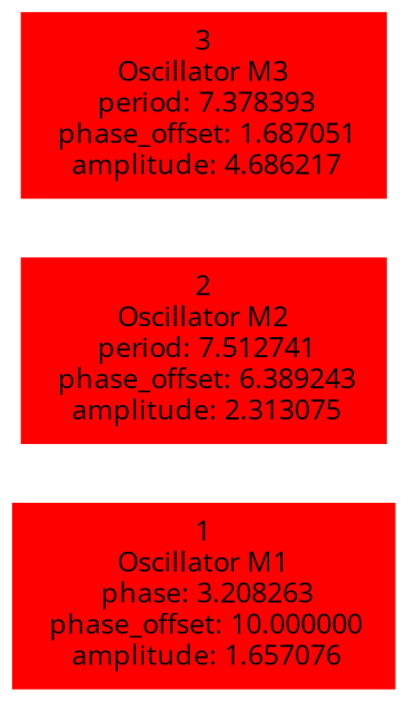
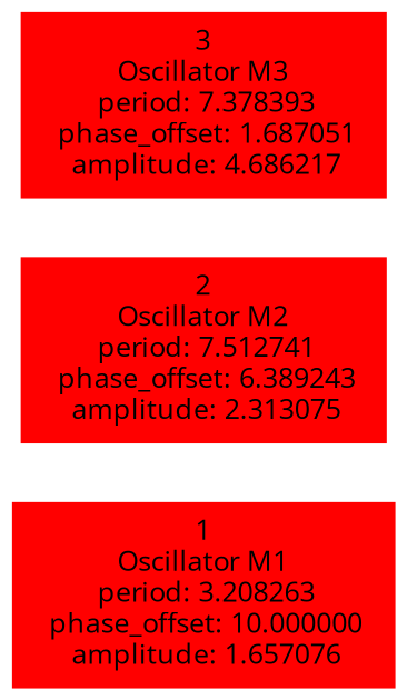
  digraph {
    forcelabels=true
    rankdir=LR
    fontname="Open Sans"
    node [color=red fontsize=8 shape=box style=filled fontname="Open Sans"]
-   n1 [label=<1<BR />Oscillator M1<BR /> phase: 3.208263<BR /> phase_offset: 10.000000<BR /> amplitude: 1.657076>]
+   n1 [label=<1<BR />Oscillator M1<BR /> period: 3.208263<BR /> phase_offset: 10.000000<BR /> amplitude: 1.657076>]
    n2 [label=<2<BR />Oscillator M2<BR /> period: 7.512741<BR /> phase_offset: 6.389243<BR /> amplitude: 2.313075>]
    n3 [label=<3<BR />Oscillator M3<BR /> period: 7.378393<BR /> phase_offset: 1.687051<BR /> amplitude: 4.686217>]
  }
